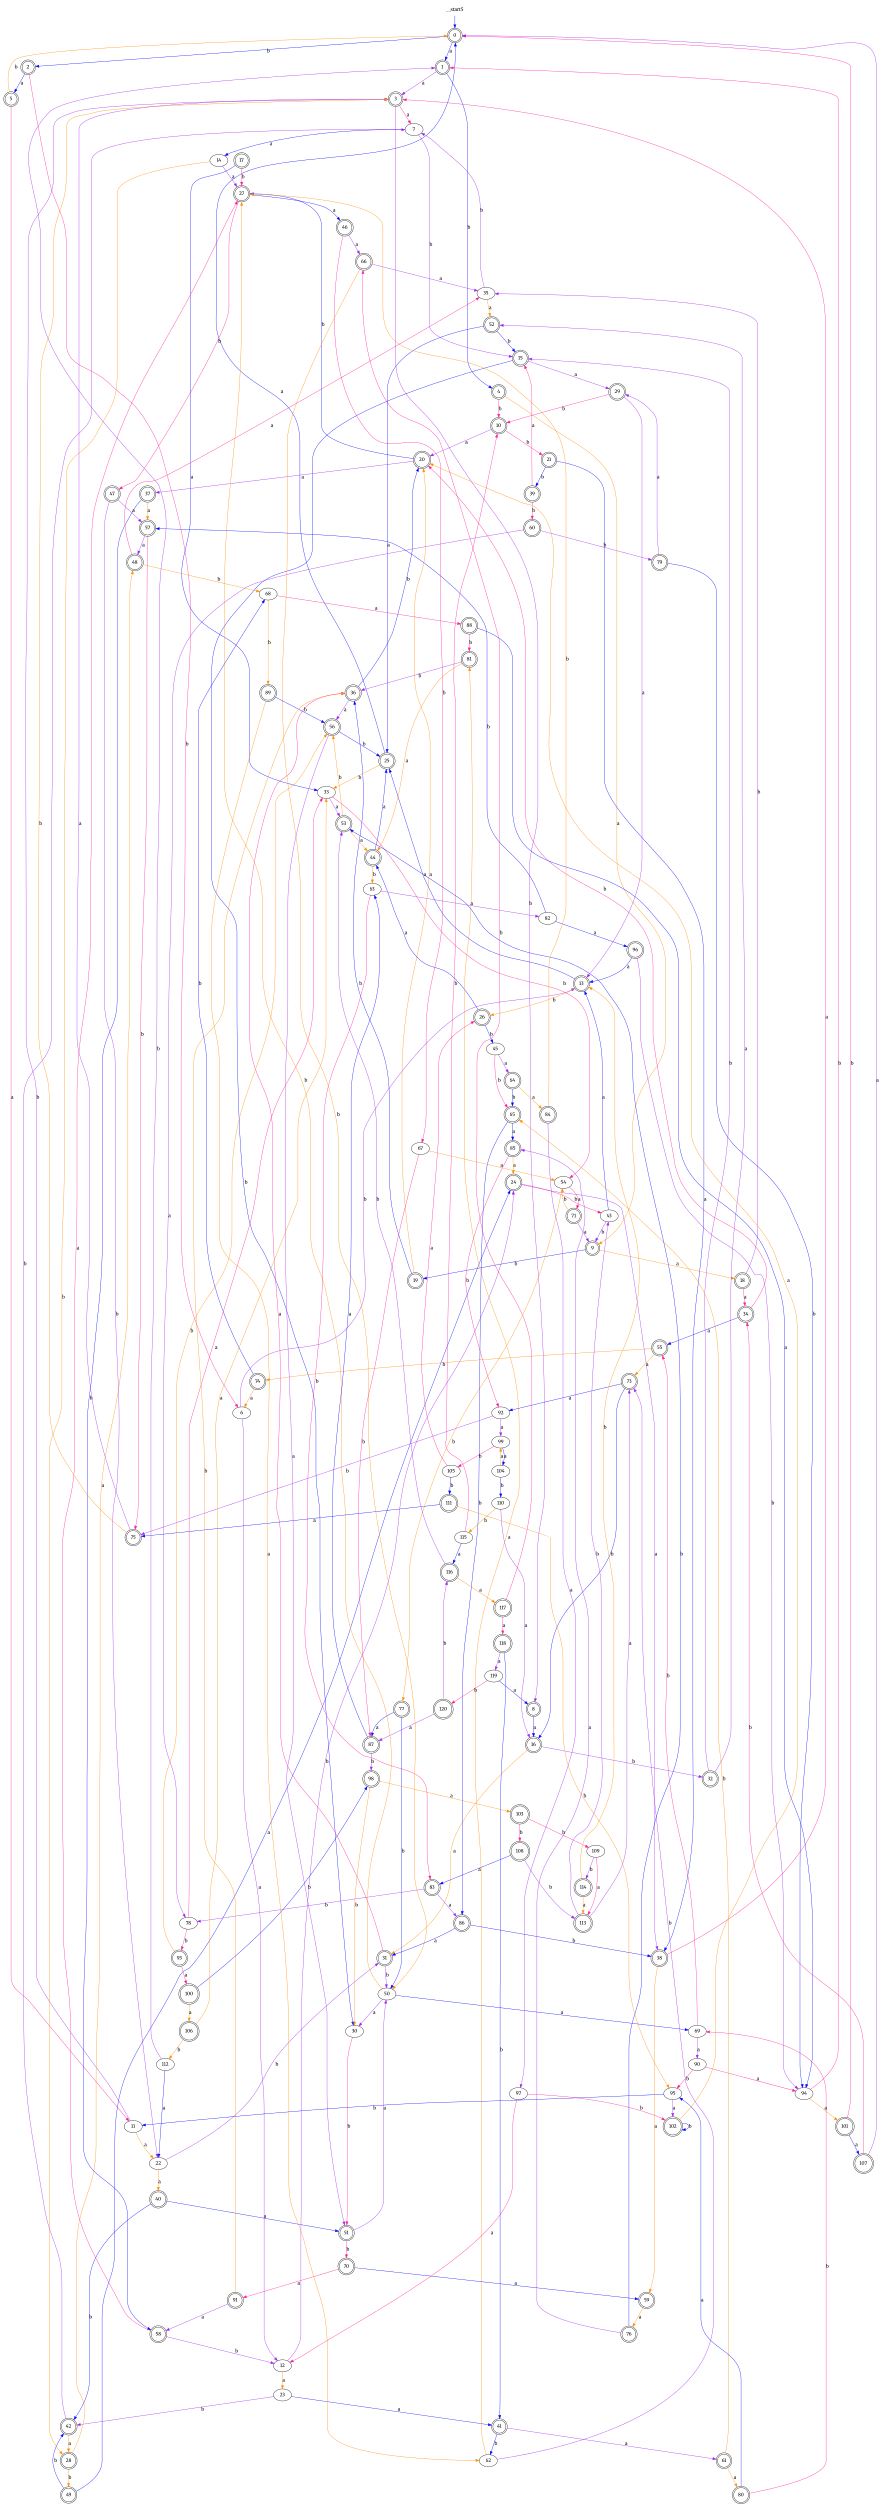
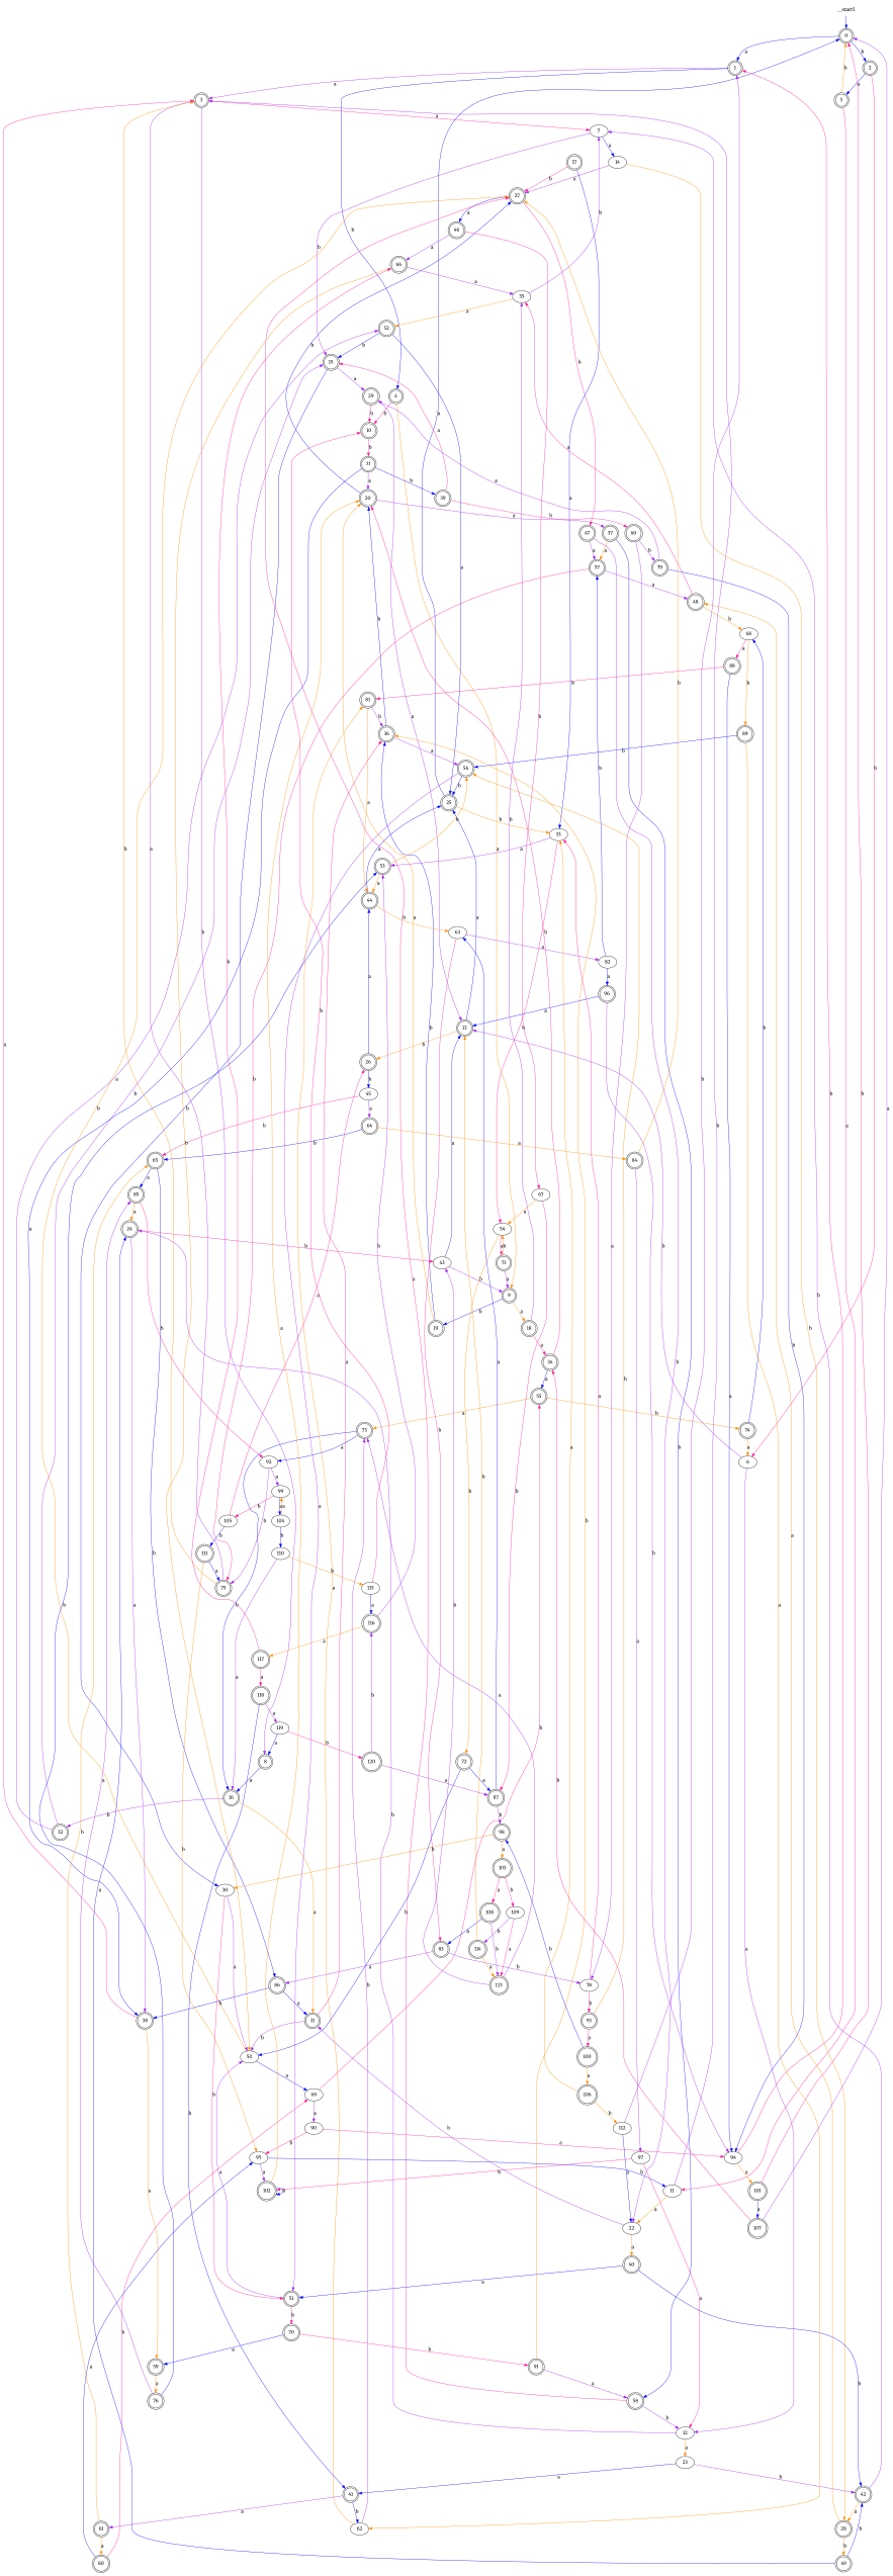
  digraph {
    fontname=Merriweather
    node [fontname=Merriweather shape=doublecircle]
    edge [color=blue fontname=Merriweather]
    n1 [label=__start5 shape=none]
    0
    1
    2
    3
    4
    5
    6 [shape=""]
    7 [shape=""]
    8
    9
    10
    11 [shape=""]
    12 [shape=""]
    13
    14 [shape=""]
    15
    16
    18
    19
    20
    21
    22 [shape=""]
    23 [shape=""]
    24
    25
    26
    27
    28
    29
    30 [shape=""]
    31
    32
    17
    33 [shape=""]
    34
    35 [shape=""]
    36
    37
    38
    39
    40
    41
    42
    43 [shape=""]
    44
    45 [shape=""]
    46
    47
    48
    49
    50 [shape=""]
    51
    52
    53
    54 [shape=""]
    55
    56
    57
    58
    59
    60
    61
    62 [shape=""]
    63 [shape=""]
    64
    65
    66
    67 [shape=""]
    68 [shape=""]
    69 [shape=""]
    70
    71
    72
    73
    74
    75
    76
    78 [shape=""]
    79
    80
    81
    82 [shape=""]
    83
    84
    85
    86
    87
    88
    89
    90 [shape=""]
    91
    92 [shape=""]
    93
    94 [shape=""]
    95 [shape=""]
    96
    97 [shape=ellipse]
    98
    99 [shape=""]
    100
    101
    102
    103
    104 [shape=""]
    105 [shape=""]
    106
    107
    108
    109 [shape=""]
    110 [shape=""]
    111
    112 [shape=""]
    113
    114
    115 [shape=""]
    116
    117
    118
    119 [shape=""]
    120
    n1 -> 0
    0 -> 1 [label=a]
    0 -> 2 [label=b]
    1 -> 3 [color=purple label=a]
    1 -> 4 [label=b]
    2 -> 5 [label=a]
    2 -> 6 [color=deeppink label=b]
    3 -> 7 [color=deeppink label=a]
    3 -> 8 [color=purple label=b]
    4 -> 9 [color=darkorange label=a]
    4 -> 10 [color=deeppink label=b]
    5 -> 0 [color=darkorange label=b]
    5 -> 11 [color=deeppink label=a]
    6 -> 12 [color=purple label=a]
    6 -> 13 [color=purple label=b]
    7 -> 14 [label=a]
    7 -> 15 [color=purple label=b]
    8 -> 16 [label=a]
    9 -> 18 [color=darkorange label=a]
    9 -> 19 [label=b]
-   10 -> 20 [color=purple label=a]
+   21 -> 20 [color=purple label=a]
    10 -> 21 [color=deeppink label=b]
    11 -> 3 [color=purple label=b]
    11 -> 22 [color=darkorange label=a]
    12 -> 23 [color=darkorange label=a]
    12 -> 24 [color=purple label=b]
    13 -> 25 [label=a]
    13 -> 26 [color=darkorange label=b]
    14 -> 27 [color=purple label=a]
    14 -> 28 [color=darkorange label=b]
    15 -> 29 [color=purple label=a]
    15 -> 30 [label=b]
    16 -> 31 [color=darkorange label=a]
    16 -> 32 [color=purple label=b]
    18 -> 34 [color=deeppink label=a]
    18 -> 35 [color=purple label=b]
    19 -> 20 [color=darkorange label=a]
    19 -> 36 [label=b]
    20 -> 27 [label=b]
    20 -> 37 [color=purple label=a]
    21 -> 38 [label=a]
    21 -> 39 [label=b]
    22 -> 31 [color=purple label=b]
    22 -> 40 [color=darkorange label=a]
    23 -> 41 [label=a]
    23 -> 42 [color=purple label=b]
    24 -> 38 [color=purple label=a]
    24 -> 43 [color=deeppink label=b]
    25 -> 0 [label=a]
    25 -> 33 [color=darkorange label=b]
    26 -> 44 [label=a]
    26 -> 45 [label=b]
    27 -> 46 [label=a]
    27 -> 47 [color=deeppink label=b]
    28 -> 48 [color=darkorange label=a]
    28 -> 49 [color=darkorange label=b]
    29 -> 10 [color=deeppink label=b]
    29 -> 13 [color=purple label=a]
-   50 -> 30 [color=purple label=a]
+   30 -> 50 [color=purple label=a]
    30 -> 51 [color=deeppink label=b]
    31 -> 36 [color=deeppink label=a]
    31 -> 50 [color=purple label=b]
    32 -> 15 [color=purple label=b]
    32 -> 52 [color=purple label=a]
    17 -> 27 [color=deeppink label=b]
    17 -> 33 [label=a]
    33 -> 53 [color=purple label=a]
    33 -> 54 [color=deeppink label=b]
    34 -> 20 [color=deeppink label=b]
    34 -> 55 [label=a]
    35 -> 7 [color=purple label=b]
    35 -> 52 [color=darkorange label=a]
    36 -> 20 [label=b]
    36 -> 56 [color=purple label=a]
    37 -> 57 [color=darkorange label=a]
    37 -> 58 [label=b]
    38 -> 3 [color=deeppink label=a]
    38 -> 59 [color=darkorange label=a]
    39 -> 15 [color=deeppink label=a]
    39 -> 60 [color=deeppink label=b]
    40 -> 42 [label=b]
    40 -> 51 [label=a]
    41 -> 61 [color=purple label=a]
    41 -> 62 [label=b]
    42 -> 7 [color=purple label=b]
    42 -> 28 [color=darkorange label=a]
    43 -> 9 [color=purple label=b]
    43 -> 13 [label=a]
    44 -> 25 [label=a]
    44 -> 63 [color=darkorange label=b]
    45 -> 64 [color=purple label=a]
    45 -> 65 [color=deeppink label=b]
    46 -> 66 [color=purple label=a]
    46 -> 67 [color=deeppink label=b]
    47 -> 22 [color=purple label=b]
    47 -> 57 [color=purple label=a]
    48 -> 35 [color=deeppink label=a]
    48 -> 68 [color=darkorange label=b]
    49 -> 24 [label=a]
    49 -> 42 [label=b]
    50 -> 27 [color=darkorange label=b]
    50 -> 69 [label=a]
    51 -> 50 [color=purple label=a]
    51 -> 70 [color=deeppink label=b]
    52 -> 15 [label=b]
    52 -> 25 [label=a]
    53 -> 44 [color=darkorange label=a]
    53 -> 56 [color=darkorange label=b]
    54 -> 71 [color=deeppink label=a]
    54 -> 72 [color=darkorange label=b]
    55 -> 73 [color=darkorange label=a]
    55 -> 74 [color=darkorange label=b]
    56 -> 25 [label=b]
    56 -> 51 [color=purple label=a]
    57 -> 48 [color=purple label=a]
    57 -> 75 [color=deeppink label=b]
    58 -> 12 [color=purple label=b]
    58 -> 27 [color=deeppink label=a]
    59 -> 76 [color=darkorange label=a]
    60 -> 78 [color=purple label=a]
    60 -> 79 [color=purple label=b]
    61 -> 65 [color=darkorange label=b]
    61 -> 80 [color=darkorange label=a]
    62 -> 73 [color=purple label=b]
    62 -> 81 [color=darkorange label=a]
    63 -> 82 [color=purple label=a]
    63 -> 83 [color=deeppink label=b]
    64 -> 65 [label=b]
    64 -> 84 [color=darkorange label=a]
    65 -> 85 [label=a]
    65 -> 86 [label=b]
    66 -> 35 [color=purple label=a]
    66 -> 50 [color=darkorange label=b]
    67 -> 54 [color=darkorange label=a]
    67 -> 87 [color=deeppink label=b]
    68 -> 88 [color=deeppink label=a]
    68 -> 89 [color=darkorange label=b]
    69 -> 55 [color=deeppink label=b]
    69 -> 90 [color=purple label=a]
    70 -> 59 [label=a]
-   70 -> 91 [color=deeppink label=a]
+   70 -> 91 [color=deeppink label=b]
    71 -> 9 [color=purple label=a]
    71 -> 54 [color=darkorange label=b]
    72 -> 50 [label=b]
    72 -> 87 [label=a]
    73 -> 16 [label=b]
    73 -> 92 [label=a]
    74 -> 6 [color=darkorange label=a]
    74 -> 68 [label=b]
    75 -> 3 [color=purple label=a]
    75 -> 3 [color=darkorange label=b]
    76 -> 53 [label=b]
    76 -> 85 [color=purple label=a]
    78 -> 33 [color=deeppink label=a]
    78 -> 93 [color=deeppink label=b]
    79 -> 29 [color=purple label=a]
    79 -> 94 [label=b]
    80 -> 69 [color=deeppink label=b]
    80 -> 95 [label=a]
    81 -> 36 [color=purple label=b]
    81 -> 44 [color=darkorange label=a]
    82 -> 57 [label=b]
    82 -> 96 [label=a]
    83 -> 78 [color=purple label=b]
    83 -> 86 [color=purple label=a]
    84 -> 27 [color=darkorange label=b]
    84 -> 97 [color=purple label=a]
    85 -> 24 [color=darkorange label=a]
    85 -> 92 [color=deeppink label=b]
    86 -> 31 [label=a]
    86 -> 38 [label=b]
    87 -> 63 [label=a]
    87 -> 98 [color=purple label=b]
    88 -> 81 [color=deeppink label=b]
    88 -> 94 [label=a]
    89 -> 56 [label=b]
    89 -> 62 [color=darkorange label=a]
    90 -> 94 [color=deeppink label=a]
    90 -> 95 [color=deeppink label=b]
    91 -> 36 [color=darkorange label=b]
    91 -> 58 [color=purple label=a]
    92 -> 75 [color=purple label=b]
    92 -> 99 [color=purple label=a]
    93 -> 56 [color=darkorange label=b]
    93 -> 100 [color=deeppink label=a]
    94 -> 1 [color=deeppink label=b]
    94 -> 101 [color=darkorange label=a]
    95 -> 11 [label=b]
    95 -> 102 [color=purple label=a]
    96 -> 13 [label=a]
    96 -> 94 [color=purple label=b]
    97 -> 12 [color=deeppink label=a]
    97 -> 102 [color=deeppink label=b]
    98 -> 30 [color=darkorange label=b]
    98 -> 103 [color=darkorange label=a]
    99 -> 104 [label=a]
    99 -> 105 [color=deeppink label=b]
    100 -> 98 [label=b]
    100 -> 106 [color=darkorange label=a]
    101 -> 0 [color=deeppink label=b]
    101 -> 107 [label=a]
    102 -> 20 [color=darkorange label=a]
    102 -> 102 [label=b]
-   103 -> 108 [color=deeppink label=b]
+   103 -> 108 [color=deeppink label=a]
    103 -> 109 [color=deeppink label=b]
    104 -> 99 [color=darkorange label=a]
    104 -> 110 [label=b]
    105 -> 26 [color=deeppink label=a]
    105 -> 111 [label=b]
    106 -> 33 [color=darkorange label=a]
    106 -> 112 [color=darkorange label=b]
    107 -> 0 [color=purple label=a]
    107 -> 34 [color=deeppink label=b]
    108 -> 83 [label=a]
    108 -> 113 [color=purple label=b]
    109 -> 113 [color=deeppink label=a]
    109 -> 114 [color=purple label=b]
    110 -> 16 [color=purple label=a]
    110 -> 115 [color=darkorange label=b]
    111 -> 75 [label=a]
    111 -> 95 [color=darkorange label=b]
    112 -> 1 [color=purple label=b]
    112 -> 22 [label=a]
    113 -> 43 [color=purple label=b]
    113 -> 73 [color=purple label=a]
    114 -> 13 [color=darkorange label=b]
    114 -> 113 [color=darkorange label=a]
    115 -> 10 [color=deeppink label=b]
    115 -> 116 [label=a]
    116 -> 53 [color=purple label=b]
    116 -> 117 [color=darkorange label=a]
    117 -> 66 [color=deeppink label=b]
    117 -> 118 [color=deeppink label=a]
    118 -> 41 [label=b]
    118 -> 119 [color=purple label=a]
    119 -> 8 [label=a]
    119 -> 120 [color=deeppink label=b]
    120 -> 87 [color=purple label=a]
    120 -> 116 [color=purple label=b]
  }
